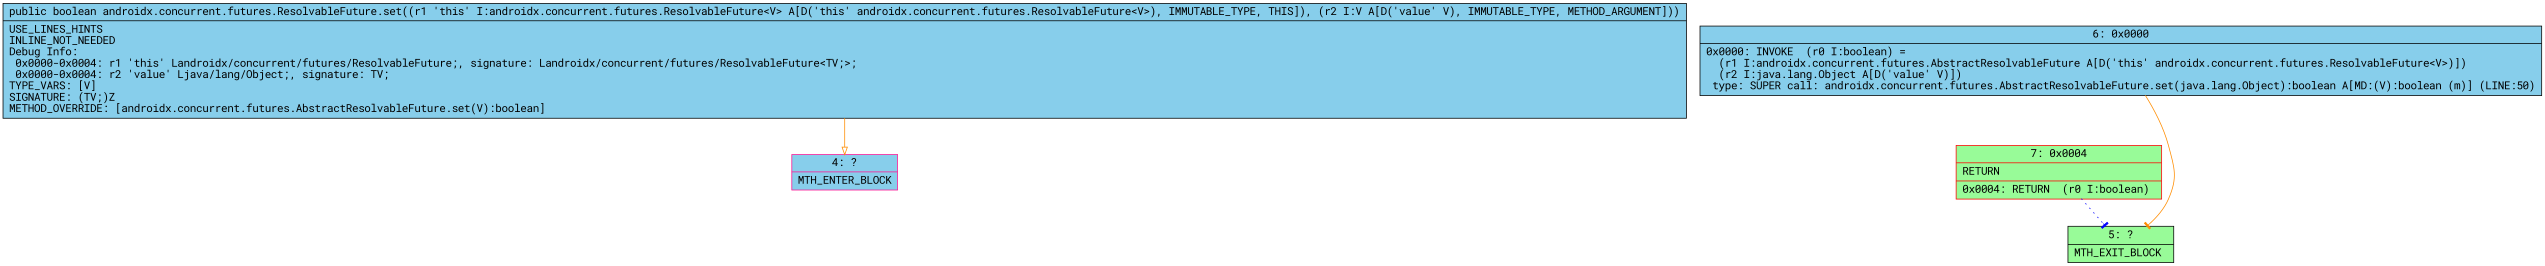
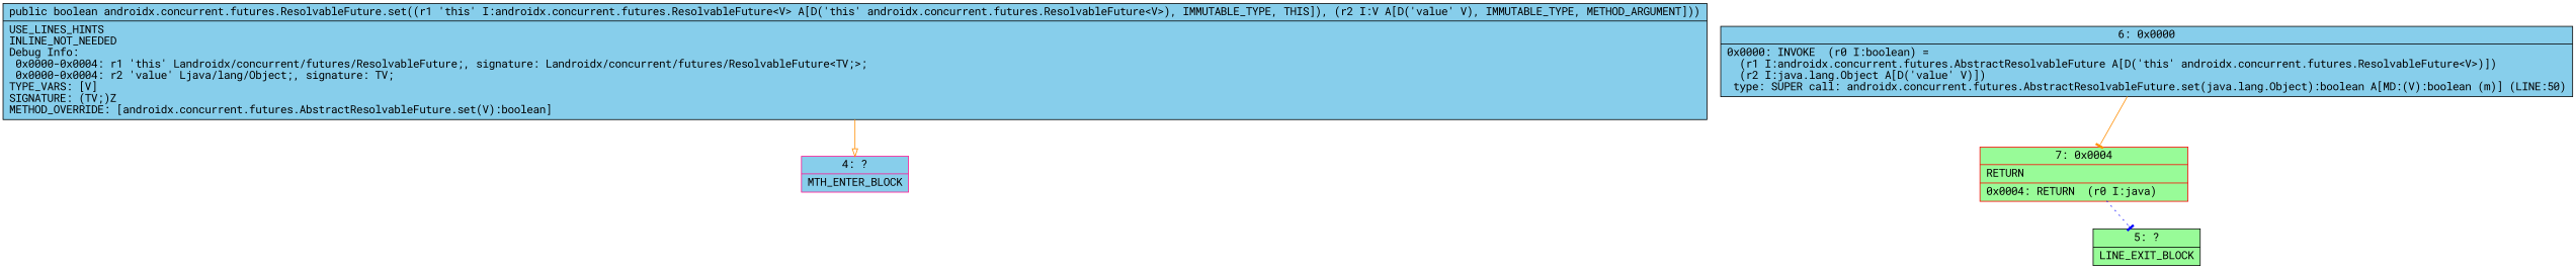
  digraph {
    fontname="Roboto Mono"
    node [color=black fillcolor=skyblue fontname="Roboto Mono" shape=record style=filled]
    edge [arrowhead=tee color=darkorange fontname="Roboto Mono" style=solid]
    n1 [color=deeppink label="{4\:\ ?|MTH_ENTER_BLOCK\l}"]
    n2 [label="{6\:\ 0x0000|0x0000: INVOKE  (r0 I:boolean) = \l  (r1 I:androidx.concurrent.futures.AbstractResolvableFuture A[D('this' androidx.concurrent.futures.ResolvableFuture\<V\>)])\l  (r2 I:java.lang.Object A[D('value' V)])\l type: SUPER call: androidx.concurrent.futures.AbstractResolvableFuture.set(java.lang.Object):boolean A[MD:(V):boolean (m)] (LINE:50)\l}"]
-   n3 [color=red fillcolor=palegreen label="{7\:\ 0x0004|RETURN\l|0x0004: RETURN  (r0 I:boolean) \l}"]
-   n4 [fillcolor=palegreen label="{5\:\ ?|MTH_EXIT_BLOCK\l}"]
+   n3 [color=red fillcolor=palegreen label="{7\:\ 0x0004|RETURN\l|0x0004: RETURN  (r0 I:java) \l}"]
+   n4 [fillcolor=palegreen label="{5\:\ ?|LINE_EXIT_BLOCK\l}"]
    n5 [label="{public boolean androidx.concurrent.futures.ResolvableFuture.set((r1 'this' I:androidx.concurrent.futures.ResolvableFuture\<V\> A[D('this' androidx.concurrent.futures.ResolvableFuture\<V\>), IMMUTABLE_TYPE, THIS]), (r2 I:V A[D('value' V), IMMUTABLE_TYPE, METHOD_ARGUMENT]))  | USE_LINES_HINTS\lINLINE_NOT_NEEDED\lDebug Info:\l  0x0000\-0x0004: r1 'this' Landroidx\/concurrent\/futures\/ResolvableFuture;, signature: Landroidx\/concurrent\/futures\/ResolvableFuture\<TV;\>;\l  0x0000\-0x0004: r2 'value' Ljava\/lang\/Object;, signature: TV;\lTYPE_VARS: [V]\lSIGNATURE: (TV;)Z\lMETHOD_OVERRIDE: [androidx.concurrent.futures.AbstractResolvableFuture.set(V):boolean]\l}"]
-   n2 -> n4
+   n2 -> n3
    n3 -> n4 [color=blue style=dotted]
    n5 -> n1 [arrowhead=onormal]
  }
